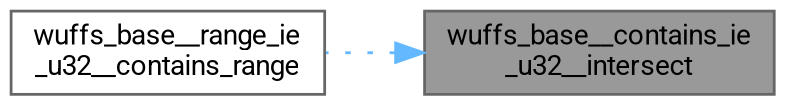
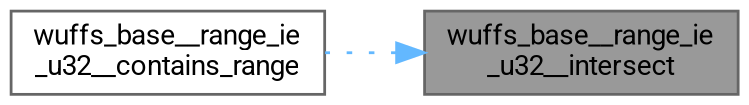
  digraph {
    rankdir=RL
    fontname=Roboto
    node [fontname=Roboto fontsize=10 shape=box style=filled]
-   n1 [color=gray40 fillcolor=grey60 fontcolor=black height=0.2 label="wuffs_base__contains_ie\l_u32__intersect" width=0.4]
+   n1 [color=gray40 fillcolor=grey60 fontcolor=black height=0.2 label="wuffs_base__range_ie\l_u32__intersect" width=0.4]
    n2 [color=grey40 fillcolor=white height=0.2 label="wuffs_base__range_ie\l_u32__contains_range" width=0.4]
    n1 -> n2 [color=steelblue1 dir=back fontname=Roboto fontsize=10 labelfontname=Helvetica labelfontsize=10 style=dotted]
  }
